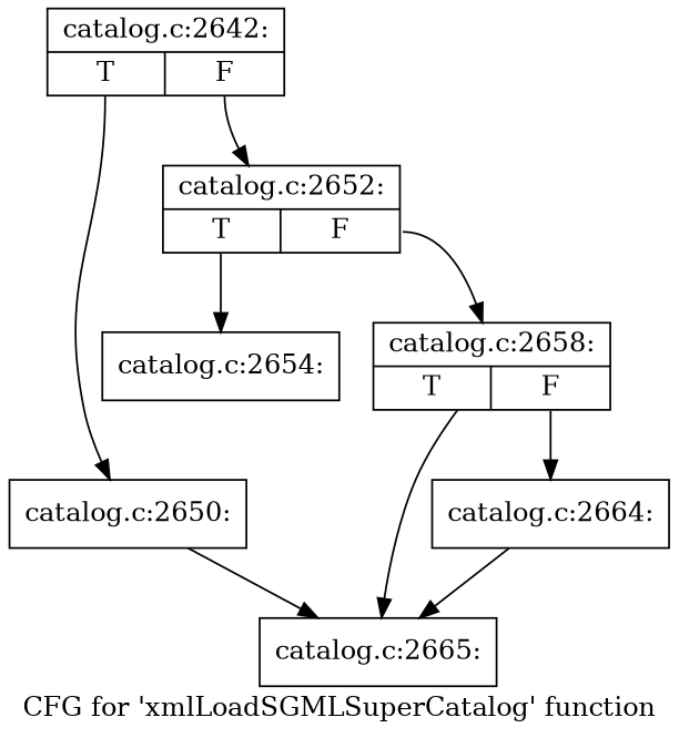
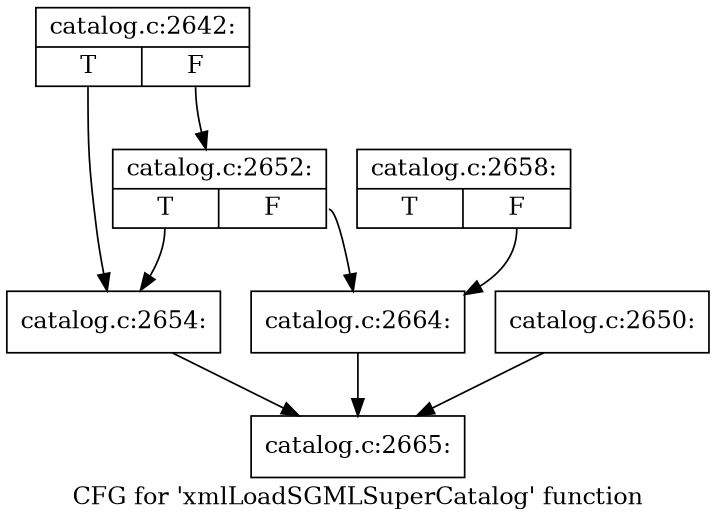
  digraph {
    label="CFG for 'xmlLoadSGMLSuperCatalog' function"
    node [shape=record]
    n1 [label="{catalog.c:2642:|{<s0>T|<s1>F}}"]
    n2 [label="{catalog.c:2650:}"]
    n3 [label="{catalog.c:2652:|{<s0>T|<s1>F}}"]
    n4 [label="{catalog.c:2665:}"]
    n5 [label="{catalog.c:2654:}"]
    n6 [label="{catalog.c:2658:|{<s0>T|<s1>F}}"]
    n7 [label="{catalog.c:2664:}"]
-   n1 -> n2 [tailport=s0]
+   n1 -> n5 [tailport=s0]
    n1 -> n3 [tailport=s1]
    n2 -> n4
    n3 -> n5 [tailport=s0]
-   n3 -> n6 [tailport=s1]
-   n6 -> n4
+   n3 -> n7 [tailport=s1]
+   n5 -> n4
    n6 -> n7 [tailport=s1]
    n7 -> n4
  }
